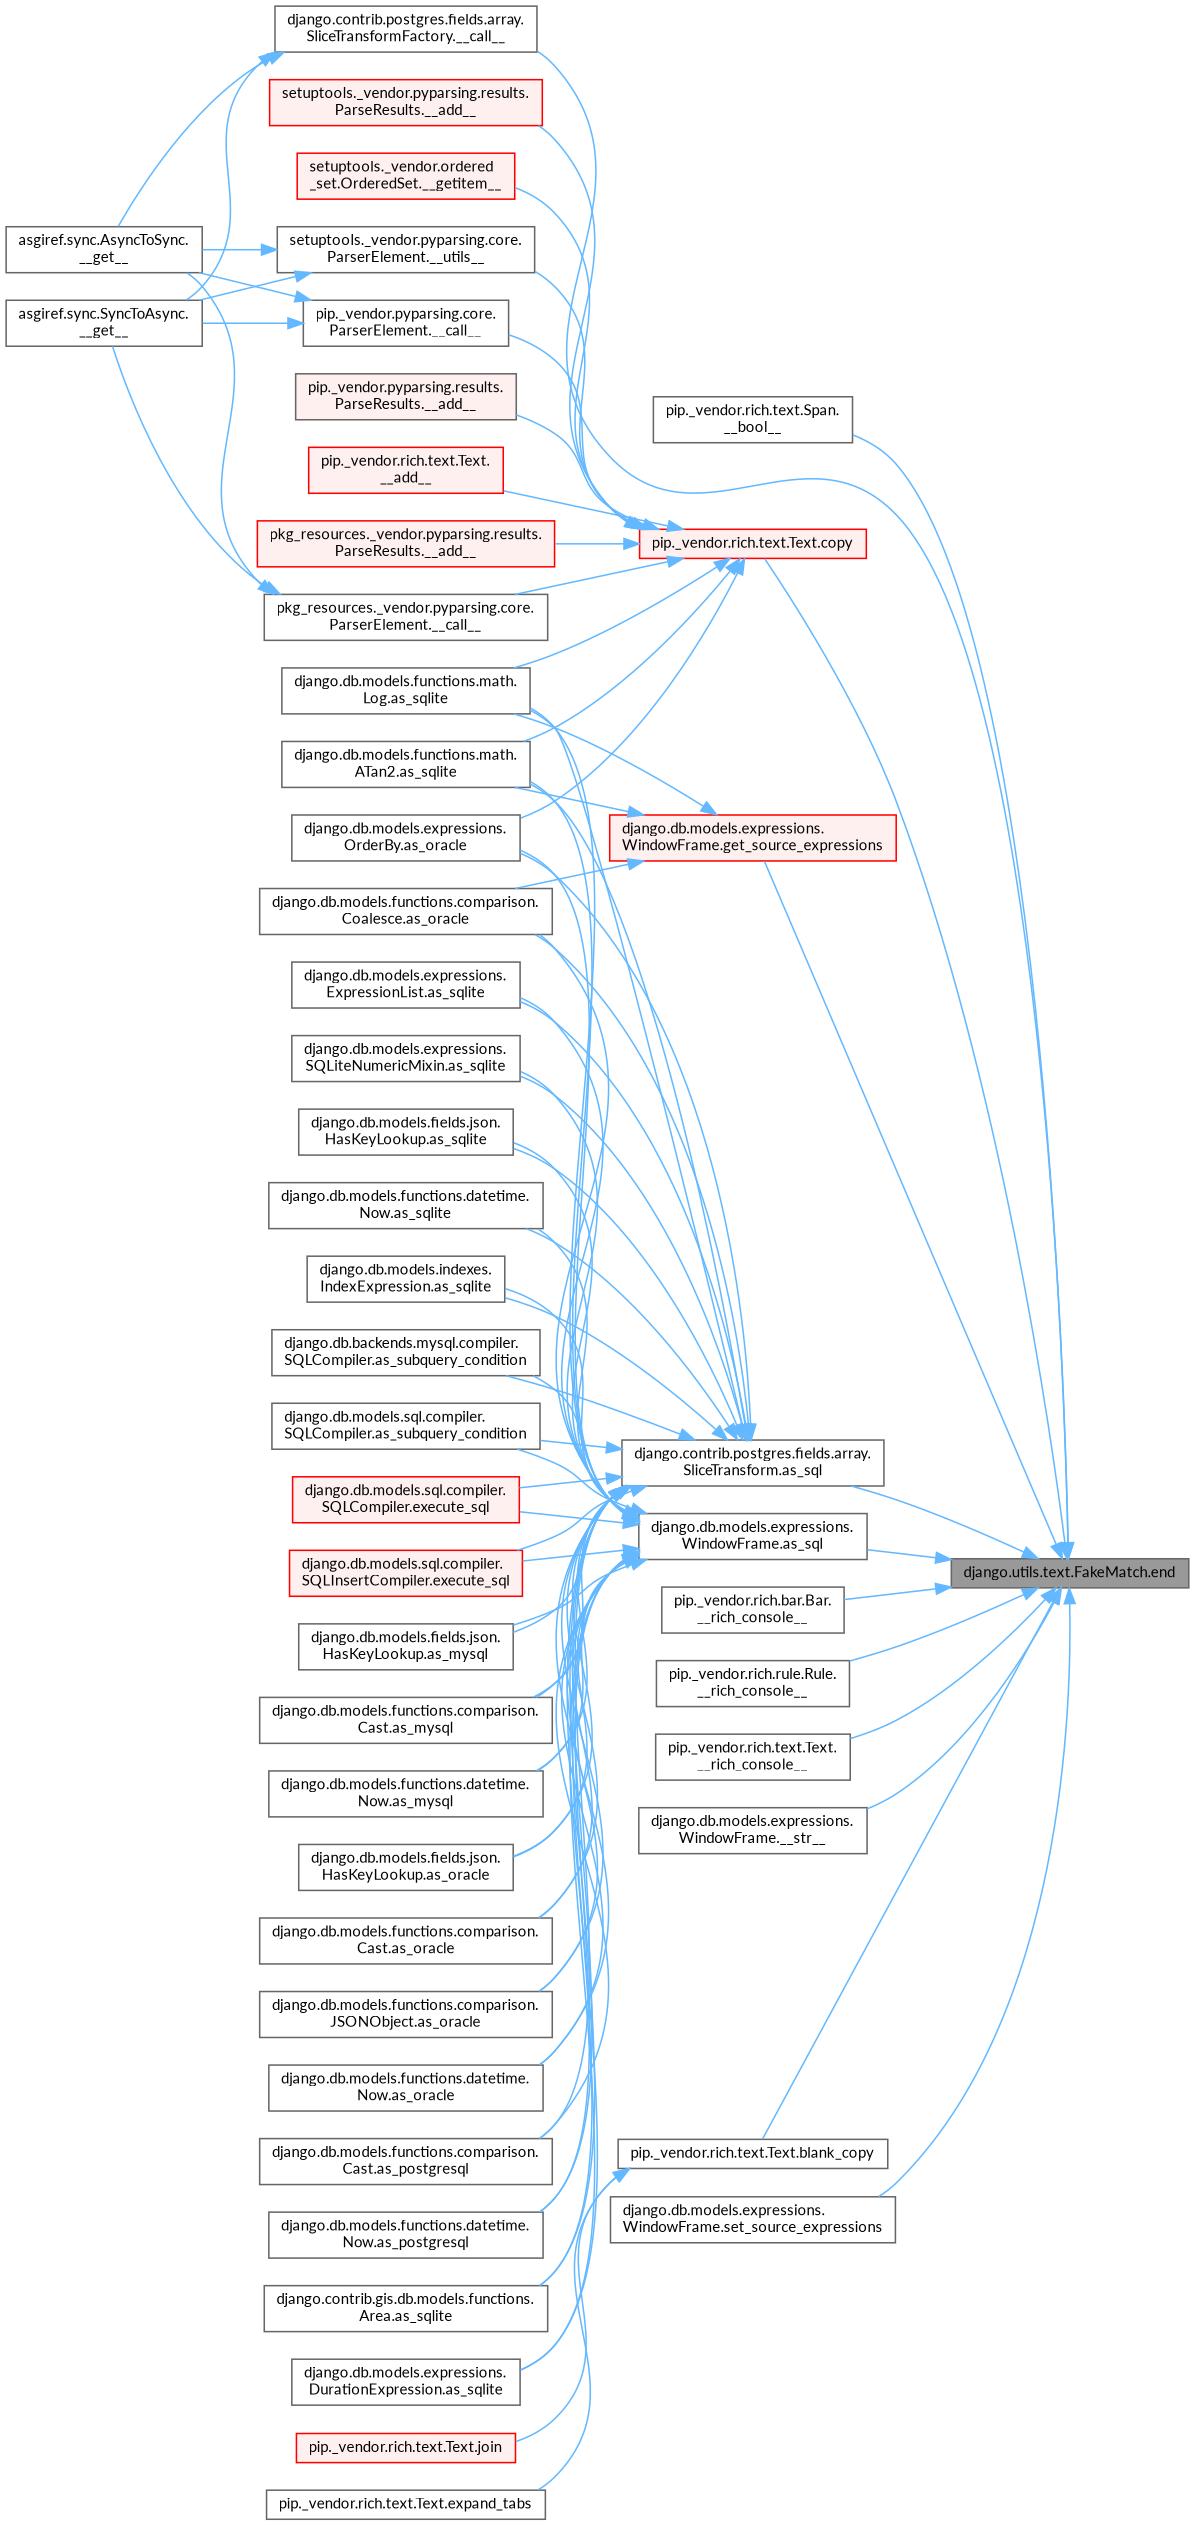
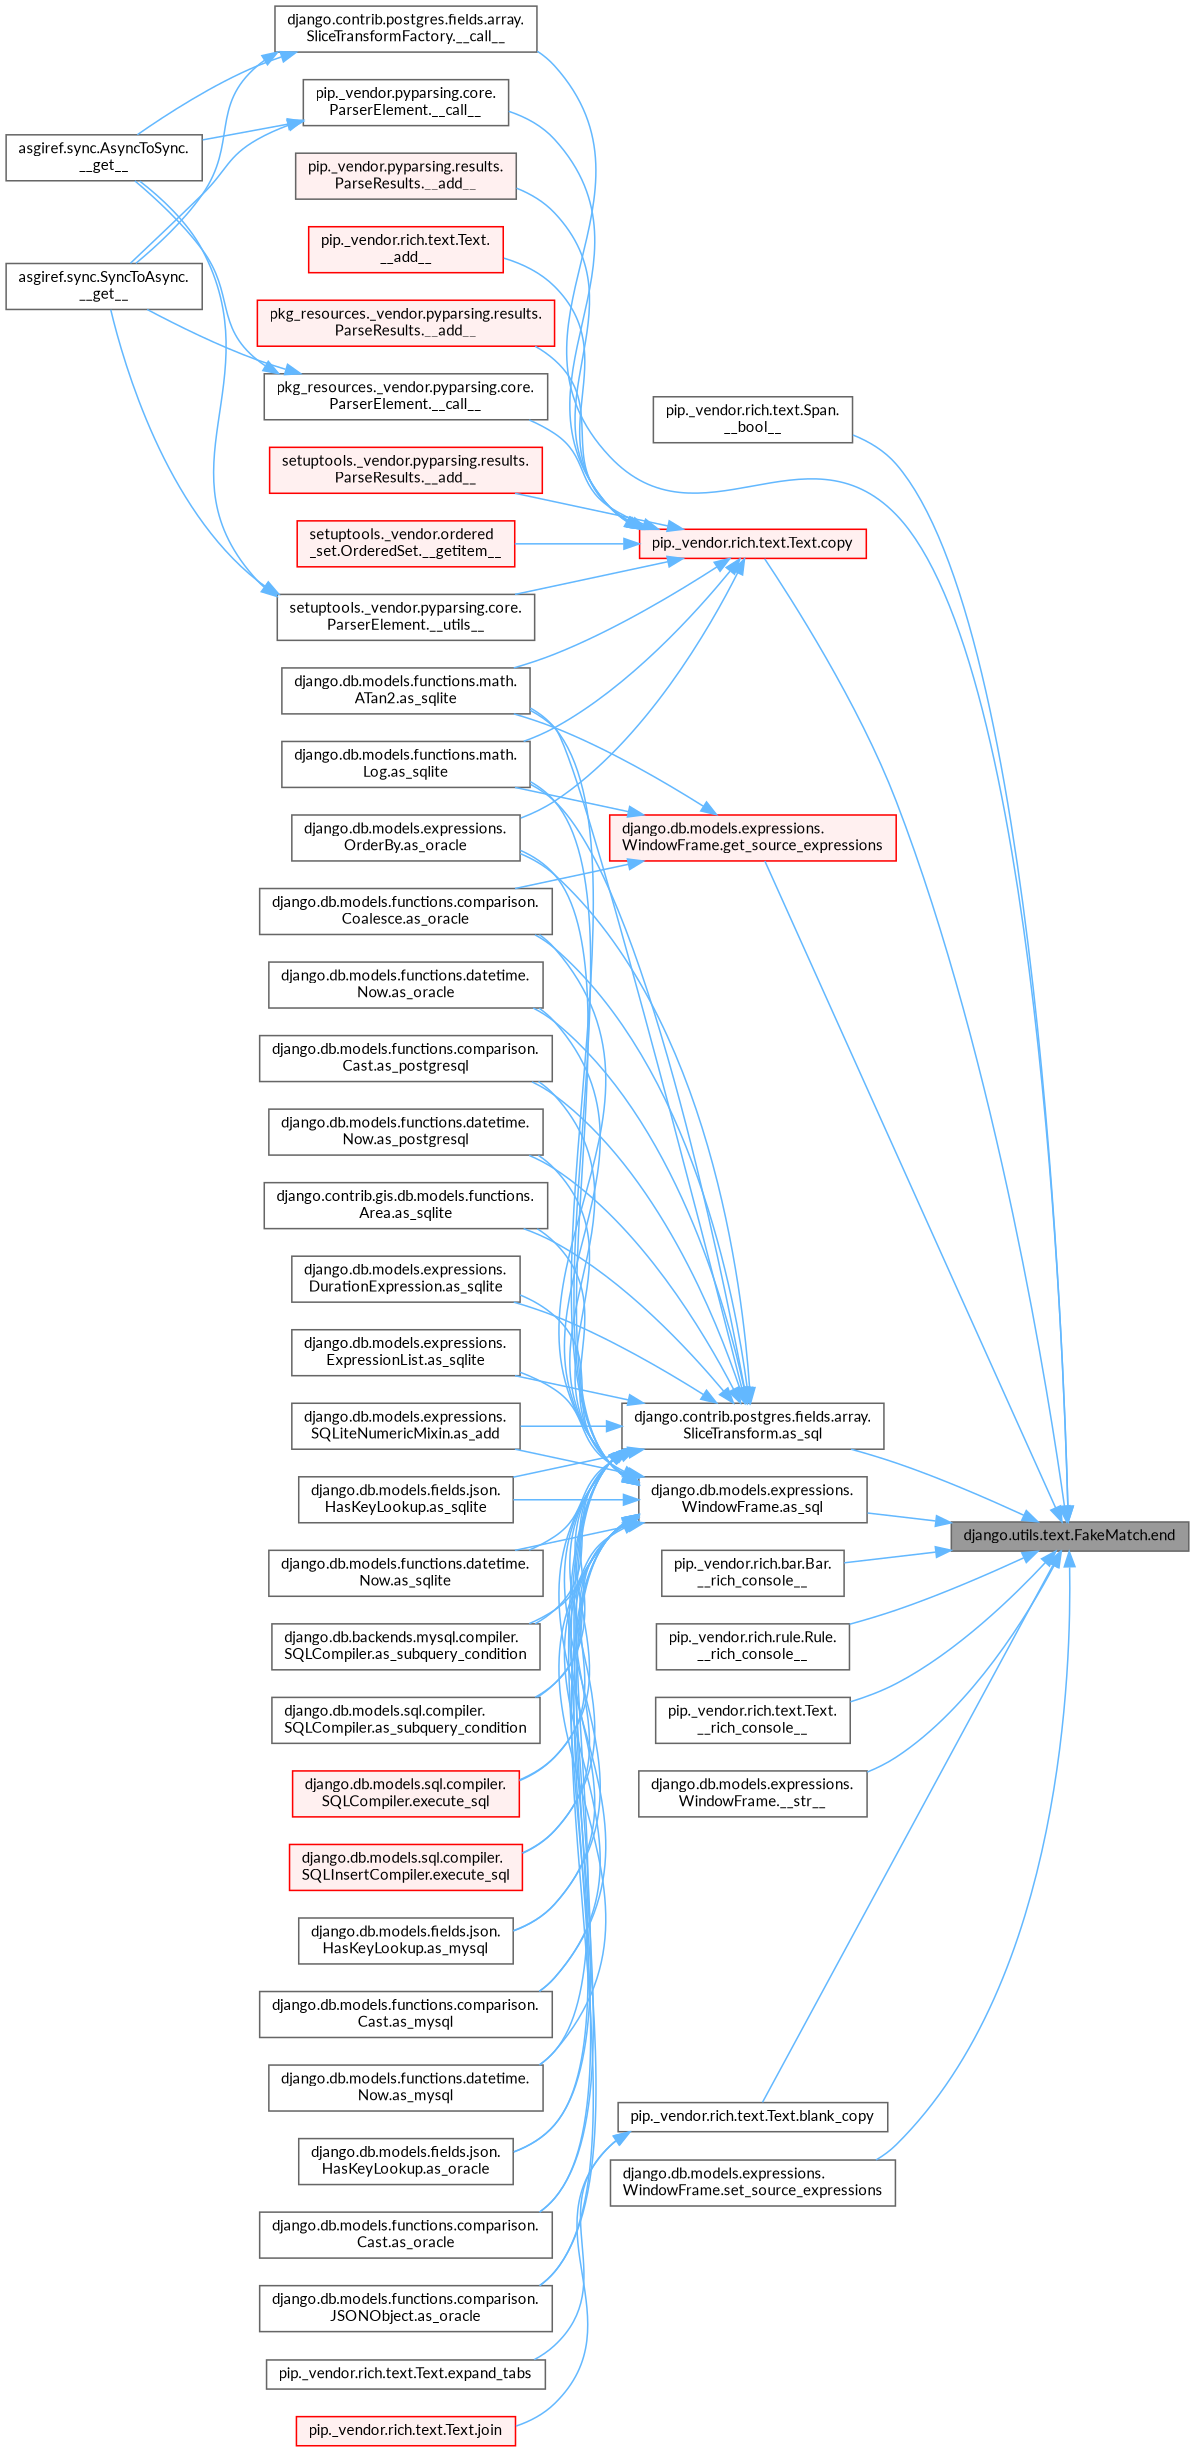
  digraph {
    fontname=Lato
    rankdir=RL
    node [color=grey40 fillcolor=white fontname=Lato fontsize=10 shape=box style=filled]
    edge [color=steelblue1 dir=back fontname=Lato fontsize=10 labelfontname=Helvetica labelfontsize=10 style=solid]
    n1 [color=gray40 fillcolor=grey60 fontcolor=black height=0.2 label="django.utils.text.FakeMatch.end" width=0.4]
    n2 [height=0.2 label="pip._vendor.rich.text.Span.\l__bool__" width=0.4]
    n3 [height=0.2 label="django.contrib.postgres.fields.array.\lSliceTransformFactory.__call__" width=0.4]
    n4 [height=0.2 label="pip._vendor.rich.bar.Bar.\l__rich_console__" width=0.4]
    n5 [height=0.2 label="pip._vendor.rich.rule.Rule.\l__rich_console__" width=0.4]
    n6 [height=0.2 label="pip._vendor.rich.text.Text.\l__rich_console__" width=0.4]
    n7 [height=0.2 label="django.db.models.expressions.\lWindowFrame.__str__" width=0.4]
    n8 [height=0.2 label="django.contrib.postgres.fields.array.\lSliceTransform.as_sql" width=0.4]
    n9 [height=0.2 label="django.db.models.expressions.\lWindowFrame.as_sql" width=0.4]
    n10 [height=0.2 label="pip._vendor.rich.text.Text.blank_copy" width=0.4]
    n11 [color=red fillcolor="#FFF0F0" height=0.2 label="pip._vendor.rich.text.Text.copy" width=0.4]
    n12 [color=red fillcolor="#FFF0F0" height=0.2 label="django.db.models.expressions.\lWindowFrame.get_source_expressions" width=0.4]
    n13 [height=0.2 label="django.db.models.expressions.\lWindowFrame.set_source_expressions" width=0.4]
    n14 [height=0.2 label="asgiref.sync.AsyncToSync.\l__get__" width=0.4]
    n15 [height=0.2 label="asgiref.sync.SyncToAsync.\l__get__" width=0.4]
    n16 [height=0.2 label="django.db.models.fields.json.\lHasKeyLookup.as_mysql" width=0.4]
    n17 [height=0.2 label="django.db.models.functions.comparison.\lCast.as_mysql" width=0.4]
    n18 [height=0.2 label="django.db.models.functions.datetime.\lNow.as_mysql" width=0.4]
    n19 [height=0.2 label="django.db.models.expressions.\lOrderBy.as_oracle" width=0.4]
    n20 [height=0.2 label="django.db.models.fields.json.\lHasKeyLookup.as_oracle" width=0.4]
    n21 [height=0.2 label="django.db.models.functions.comparison.\lCast.as_oracle" width=0.4]
    n22 [height=0.2 label="django.db.models.functions.comparison.\lCoalesce.as_oracle" width=0.4]
    n23 [height=0.2 label="django.db.models.functions.comparison.\lJSONObject.as_oracle" width=0.4]
    n24 [height=0.2 label="django.db.models.functions.datetime.\lNow.as_oracle" width=0.4]
    n25 [height=0.2 label="django.db.models.functions.comparison.\lCast.as_postgresql" width=0.4]
    n26 [height=0.2 label="django.db.models.functions.datetime.\lNow.as_postgresql" width=0.4]
    n27 [height=0.2 label="django.contrib.gis.db.models.functions.\lArea.as_sqlite" width=0.4]
    n28 [height=0.2 label="django.db.models.expressions.\lDurationExpression.as_sqlite" width=0.4]
    n29 [height=0.2 label="django.db.models.expressions.\lExpressionList.as_sqlite" width=0.4]
-   n30 [height=0.2 label="django.db.models.expressions.\lSQLiteNumericMixin.as_sqlite" width=0.4]
+   n30 [height=0.2 label="django.db.models.expressions.\lSQLiteNumericMixin.as_add" width=0.4]
    n31 [height=0.2 label="django.db.models.fields.json.\lHasKeyLookup.as_sqlite" width=0.4]
    n32 [height=0.2 label="django.db.models.functions.datetime.\lNow.as_sqlite" width=0.4]
    n33 [height=0.2 label="django.db.models.functions.math.\lATan2.as_sqlite" width=0.4]
    n34 [height=0.2 label="django.db.models.functions.math.\lLog.as_sqlite" width=0.4]
-   n35 [height=0.2 label="django.db.models.indexes.\lIndexExpression.as_sqlite" width=0.4]
    n36 [height=0.2 label="django.db.backends.mysql.compiler.\lSQLCompiler.as_subquery_condition" width=0.4]
    n37 [height=0.2 label="django.db.models.sql.compiler.\lSQLCompiler.as_subquery_condition" width=0.4]
    n38 [color=red fillcolor="#FFF0F0" height=0.2 label="django.db.models.sql.compiler.\lSQLCompiler.execute_sql" width=0.4]
    n39 [color=red fillcolor="#FFF0F0" height=0.2 label="django.db.models.sql.compiler.\lSQLInsertCompiler.execute_sql" width=0.4]
    n40 [height=0.2 label="pip._vendor.rich.text.Text.expand_tabs" width=0.4]
    n41 [color=red fillcolor="#FFF0F0" height=0.2 label="pip._vendor.rich.text.Text.join" width=0.4]
    n42 [fillcolor="#FFF0F0" height=0.2 label="pip._vendor.pyparsing.results.\lParseResults.__add__" width=0.4]
    n43 [color=red fillcolor="#FFF0F0" height=0.2 label="pip._vendor.rich.text.Text.\l__add__" width=0.4]
    n44 [color=red fillcolor="#FFF0F0" height=0.2 label="pkg_resources._vendor.pyparsing.results.\lParseResults.__add__" width=0.4]
    n45 [color=red fillcolor="#FFF0F0" height=0.2 label="setuptools._vendor.pyparsing.results.\lParseResults.__add__" width=0.4]
    n46 [height=0.2 label="pip._vendor.pyparsing.core.\lParserElement.__call__" width=0.4]
    n47 [height=0.2 label="pkg_resources._vendor.pyparsing.core.\lParserElement.__call__" width=0.4]
    n48 [height=0.2 label="setuptools._vendor.pyparsing.core.\lParserElement.__utils__" width=0.4]
    n49 [color=red fillcolor="#FFF0F0" height=0.2 label="setuptools._vendor.ordered\l_set.OrderedSet.__getitem__" width=0.4]
    n1 -> n2
    n1 -> n3
    n1 -> n4
    n1 -> n5
    n1 -> n6
    n1 -> n7
    n1 -> n8
    n1 -> n9
    n1 -> n10
    n1 -> n11
    n1 -> n12
    n1 -> n13
    n3 -> n14
    n3 -> n15
    n8 -> n16
    n8 -> n17
    n8 -> n18
    n8 -> n19
    n8 -> n20
    n8 -> n21
    n8 -> n22
    n8 -> n23
    n8 -> n24
    n8 -> n25
    n8 -> n26
    n8 -> n27
    n8 -> n28
    n8 -> n29
    n8 -> n30
    n8 -> n31
    n8 -> n32
    n8 -> n33
    n8 -> n34
-   n8 -> n35
    n8 -> n36
    n8 -> n37
    n8 -> n38
    n8 -> n39
    n9 -> n16
    n9 -> n17
    n9 -> n18
    n9 -> n19
    n9 -> n20
    n9 -> n21
    n9 -> n22
    n9 -> n23
    n9 -> n24
    n9 -> n25
    n9 -> n26
    n9 -> n27
    n9 -> n28
    n9 -> n29
    n9 -> n30
    n9 -> n31
    n9 -> n32
    n9 -> n33
    n9 -> n34
-   n9 -> n35
    n9 -> n36
    n9 -> n37
    n9 -> n38
    n9 -> n39
    n10 -> n40
    n10 -> n41
    n11 -> n19
    n11 -> n33
    n11 -> n34
    n11 -> n42
    n11 -> n43
    n11 -> n44
    n11 -> n45
    n11 -> n46
    n11 -> n47
    n11 -> n48
    n11 -> n49
    n12 -> n22
    n12 -> n33
    n12 -> n34
    n46 -> n14
    n46 -> n15
    n47 -> n14
    n47 -> n15
    n48 -> n14
    n48 -> n15
  }
